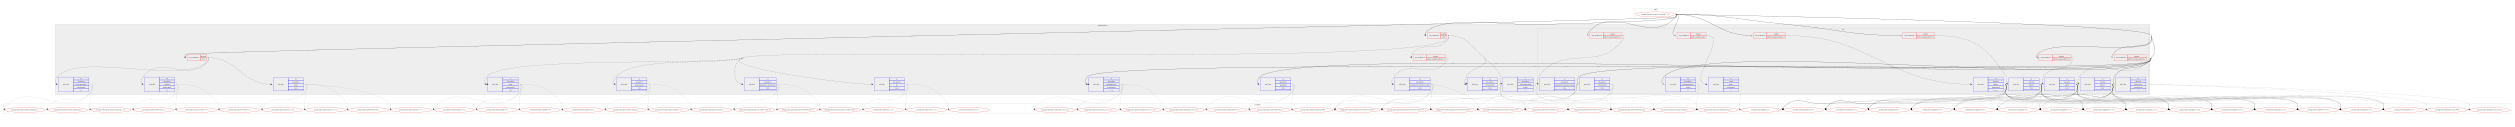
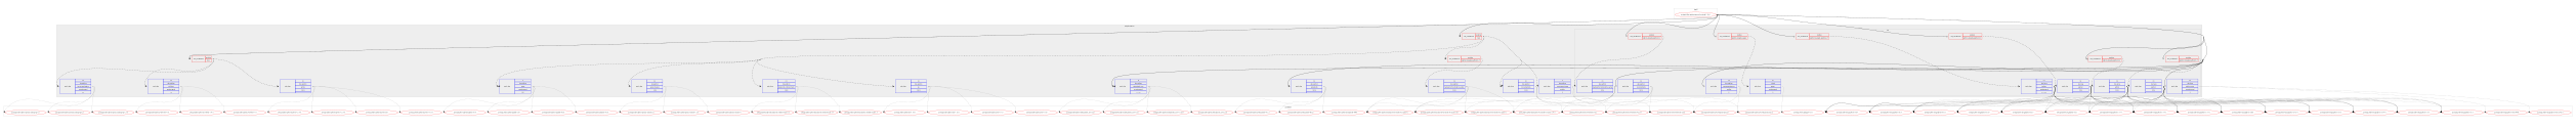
  digraph {
    compound=true
    concentrate=true
    fontname=Ubuntu
    fontsize=10
    newrank=true
    rankdir=TB
    ranksep=1.5
    node [color=red fontname=Ubuntu fontsize=10]
    edge [arrowhead=vee fontname=Ubuntu headport=w style=dotted tailport=e weight=100]
    n1 [label="portage://dev-python/jaraco-functools-1.20-r1" width=4]
    n2 [color=blue label=<<TABLE BORDER="0" CELLBORDER="1" CELLSPACING="0" CELLPADDING="4" WIDTH="220"><TR><TD ROWSPAN="6" CELLPADDING="30">pack_dep</TD></TR><TR><TD WIDTH="110">no</TD></TR><TR><TD>dev-python</TD></TR><TR><TD>jaraco-packaging</TD></TR><TR><TD>greaterequal</TD></TR><TR><TD>3.2</TD></TR></TABLE>> shape=none]
    n3 [color=blue label=<<TABLE BORDER="0" CELLBORDER="1" CELLSPACING="0" CELLPADDING="4" WIDTH="220"><TR><TD ROWSPAN="6" CELLPADDING="30">pack_dep</TD></TR><TR><TD WIDTH="110">no</TD></TR><TR><TD>dev-python</TD></TR><TR><TD>rst-linker</TD></TR><TR><TD>greaterequal</TD></TR><TR><TD>1.9</TD></TR></TABLE>> shape=none]
    n4 [color=blue label=<<TABLE BORDER="0" CELLBORDER="1" CELLSPACING="0" CELLPADDING="4" WIDTH="220"><TR><TD ROWSPAN="6" CELLPADDING="30">pack_dep</TD></TR><TR><TD WIDTH="110">no</TD></TR><TR><TD>dev-python</TD></TR><TR><TD>sphinx</TD></TR><TR><TD>none</TD></TR><TR><TD></TD></TR></TABLE>> shape=none]
    n5 [label=<<TABLE BORDER="0" CELLBORDER="1" CELLSPACING="0" CELLPADDING="4"><TR><TD ROWSPAN="3" CELLPADDING="10">use_conditional</TD></TR><TR><TD>positive</TD></TR><TR><TD>doc</TD></TR></TABLE>> shape=none]
    n6 [color=blue label=<<TABLE BORDER="0" CELLBORDER="1" CELLSPACING="0" CELLPADDING="4" WIDTH="220"><TR><TD ROWSPAN="6" CELLPADDING="30">pack_dep</TD></TR><TR><TD WIDTH="110">no</TD></TR><TR><TD>dev-python</TD></TR><TR><TD>namespace-jaraco</TD></TR><TR><TD>smaller</TD></TR><TR><TD>2</TD></TR></TABLE>> shape=none]
    n7 [color=blue label=<<TABLE BORDER="0" CELLBORDER="1" CELLSPACING="0" CELLPADDING="4" WIDTH="220"><TR><TD ROWSPAN="6" CELLPADDING="30">pack_dep</TD></TR><TR><TD WIDTH="110">no</TD></TR><TR><TD>dev-python</TD></TR><TR><TD>more-itertools</TD></TR><TR><TD>none</TD></TR><TR><TD></TD></TR></TABLE>> shape=none]
    n8 [color=blue label=<<TABLE BORDER="0" CELLBORDER="1" CELLSPACING="0" CELLPADDING="4" WIDTH="220"><TR><TD ROWSPAN="6" CELLPADDING="30">pack_dep</TD></TR><TR><TD WIDTH="110">no</TD></TR><TR><TD>dev-python</TD></TR><TR><TD>backports-functools-lru-cache</TD></TR><TR><TD>none</TD></TR><TR><TD></TD></TR></TABLE>> shape=none]
    n9 [label=<<TABLE BORDER="0" CELLBORDER="1" CELLSPACING="0" CELLPADDING="4"><TR><TD ROWSPAN="3" CELLPADDING="10">use_conditional</TD></TR><TR><TD>positive</TD></TR><TR><TD>python_targets_python2_7</TD></TR></TABLE>> shape=none]
    n10 [color=blue label=<<TABLE BORDER="0" CELLBORDER="1" CELLSPACING="0" CELLPADDING="4" WIDTH="220"><TR><TD ROWSPAN="6" CELLPADDING="30">pack_dep</TD></TR><TR><TD WIDTH="110">no</TD></TR><TR><TD>dev-python</TD></TR><TR><TD>pytest</TD></TR><TR><TD>greaterequal</TD></TR><TR><TD>2.8</TD></TR></TABLE>> shape=none]
    n11 [color=blue label=<<TABLE BORDER="0" CELLBORDER="1" CELLSPACING="0" CELLPADDING="4" WIDTH="220"><TR><TD ROWSPAN="6" CELLPADDING="30">pack_dep</TD></TR><TR><TD WIDTH="110">no</TD></TR><TR><TD>dev-python</TD></TR><TR><TD>jaraco-classes</TD></TR><TR><TD>none</TD></TR><TR><TD></TD></TR></TABLE>> shape=none]
    n12 [color=blue label=<<TABLE BORDER="0" CELLBORDER="1" CELLSPACING="0" CELLPADDING="4" WIDTH="220"><TR><TD ROWSPAN="6" CELLPADDING="30">pack_dep</TD></TR><TR><TD WIDTH="110">no</TD></TR><TR><TD>dev-python</TD></TR><TR><TD>backports-unittest-mock</TD></TR><TR><TD>none</TD></TR><TR><TD></TD></TR></TABLE>> shape=none]
    n13 [color=blue label=<<TABLE BORDER="0" CELLBORDER="1" CELLSPACING="0" CELLPADDING="4" WIDTH="220"><TR><TD ROWSPAN="6" CELLPADDING="30">pack_dep</TD></TR><TR><TD WIDTH="110">no</TD></TR><TR><TD>dev-python</TD></TR><TR><TD>six</TD></TR><TR><TD>none</TD></TR><TR><TD></TD></TR></TABLE>> shape=none]
    n14 [label=<<TABLE BORDER="0" CELLBORDER="1" CELLSPACING="0" CELLPADDING="4"><TR><TD ROWSPAN="3" CELLPADDING="10">use_conditional</TD></TR><TR><TD>positive</TD></TR><TR><TD>test</TD></TR></TABLE>> shape=none]
    n15 [color=blue label=<<TABLE BORDER="0" CELLBORDER="1" CELLSPACING="0" CELLPADDING="4" WIDTH="220"><TR><TD ROWSPAN="6" CELLPADDING="30">pack_dep</TD></TR><TR><TD WIDTH="110">no</TD></TR><TR><TD>dev-python</TD></TR><TR><TD>setuptools_scm</TD></TR><TR><TD>greaterequal</TD></TR><TR><TD>1.15.0</TD></TR></TABLE>> shape=none]
    n16 [color=blue label=<<TABLE BORDER="0" CELLBORDER="1" CELLSPACING="0" CELLPADDING="4" WIDTH="220"><TR><TD ROWSPAN="6" CELLPADDING="30">pack_dep</TD></TR><TR><TD WIDTH="110">no</TD></TR><TR><TD>dev-python</TD></TR><TR><TD>setuptools</TD></TR><TR><TD>none</TD></TR><TR><TD></TD></TR></TABLE>> shape=none]
    n17 [color=blue label=<<TABLE BORDER="0" CELLBORDER="1" CELLSPACING="0" CELLPADDING="4" WIDTH="220"><TR><TD ROWSPAN="6" CELLPADDING="30">pack_dep</TD></TR><TR><TD WIDTH="110">no</TD></TR><TR><TD>virtual</TD></TR><TR><TD>pypy3</TD></TR><TR><TD>greaterequal</TD></TR><TR><TD>5</TD></TR></TABLE>> shape=none]
    n18 [label=<<TABLE BORDER="0" CELLBORDER="1" CELLSPACING="0" CELLPADDING="4"><TR><TD ROWSPAN="3" CELLPADDING="10">use_conditional</TD></TR><TR><TD>positive</TD></TR><TR><TD>python_targets_pypy3</TD></TR></TABLE>> shape=none]
    n19 [color=blue label=<<TABLE BORDER="0" CELLBORDER="1" CELLSPACING="0" CELLPADDING="4" WIDTH="220"><TR><TD ROWSPAN="6" CELLPADDING="30">pack_dep</TD></TR><TR><TD WIDTH="110">no</TD></TR><TR><TD>dev-lang</TD></TR><TR><TD>python</TD></TR><TR><TD>greaterequal</TD></TR><TR><TD>2.7.5-r2</TD></TR></TABLE>> shape=none]
    n20 [label=<<TABLE BORDER="0" CELLBORDER="1" CELLSPACING="0" CELLPADDING="4"><TR><TD ROWSPAN="3" CELLPADDING="10">use_conditional</TD></TR><TR><TD>positive</TD></TR><TR><TD>python_targets_python2_7</TD></TR></TABLE>> shape=none]
    n21 [color=blue label=<<TABLE BORDER="0" CELLBORDER="1" CELLSPACING="0" CELLPADDING="4" WIDTH="220"><TR><TD ROWSPAN="6" CELLPADDING="30">pack_dep</TD></TR><TR><TD WIDTH="110">no</TD></TR><TR><TD>dev-python</TD></TR><TR><TD>backports-functools-lru-cache</TD></TR><TR><TD>none</TD></TR><TR><TD></TD></TR></TABLE>> shape=none]
    n22 [label=<<TABLE BORDER="0" CELLBORDER="1" CELLSPACING="0" CELLPADDING="4"><TR><TD ROWSPAN="3" CELLPADDING="10">use_conditional</TD></TR><TR><TD>positive</TD></TR><TR><TD>python_targets_python2_7</TD></TR></TABLE>> shape=none]
    n23 [color=blue label=<<TABLE BORDER="0" CELLBORDER="1" CELLSPACING="0" CELLPADDING="4" WIDTH="220"><TR><TD ROWSPAN="6" CELLPADDING="30">pack_dep</TD></TR><TR><TD WIDTH="110">no</TD></TR><TR><TD>dev-lang</TD></TR><TR><TD>python</TD></TR><TR><TD>none</TD></TR><TR><TD></TD></TR></TABLE>> shape=none]
    n24 [label=<<TABLE BORDER="0" CELLBORDER="1" CELLSPACING="0" CELLPADDING="4"><TR><TD ROWSPAN="3" CELLPADDING="10">use_conditional</TD></TR><TR><TD>positive</TD></TR><TR><TD>python_targets_python3_5</TD></TR></TABLE>> shape=none]
    n25 [color=blue label=<<TABLE BORDER="0" CELLBORDER="1" CELLSPACING="0" CELLPADDING="4" WIDTH="220"><TR><TD ROWSPAN="6" CELLPADDING="30">pack_dep</TD></TR><TR><TD WIDTH="110">no</TD></TR><TR><TD>dev-lang</TD></TR><TR><TD>python</TD></TR><TR><TD>none</TD></TR><TR><TD></TD></TR></TABLE>> shape=none]
    n26 [label=<<TABLE BORDER="0" CELLBORDER="1" CELLSPACING="0" CELLPADDING="4"><TR><TD ROWSPAN="3" CELLPADDING="10">use_conditional</TD></TR><TR><TD>positive</TD></TR><TR><TD>python_targets_python3_6</TD></TR></TABLE>> shape=none]
    n27 [color=blue label=<<TABLE BORDER="0" CELLBORDER="1" CELLSPACING="0" CELLPADDING="4" WIDTH="220"><TR><TD ROWSPAN="6" CELLPADDING="30">pack_dep</TD></TR><TR><TD WIDTH="110">no</TD></TR><TR><TD>dev-lang</TD></TR><TR><TD>python</TD></TR><TR><TD>none</TD></TR><TR><TD></TD></TR></TABLE>> shape=none]
    n28 [label=<<TABLE BORDER="0" CELLBORDER="1" CELLSPACING="0" CELLPADDING="4"><TR><TD ROWSPAN="3" CELLPADDING="10">use_conditional</TD></TR><TR><TD>positive</TD></TR><TR><TD>python_targets_python3_7</TD></TR></TABLE>> shape=none]
    n29 [color=blue label=<<TABLE BORDER="0" CELLBORDER="1" CELLSPACING="0" CELLPADDING="4" WIDTH="220"><TR><TD ROWSPAN="6" CELLPADDING="30">pack_dep</TD></TR><TR><TD WIDTH="110">no</TD></TR><TR><TD>dev-lang</TD></TR><TR><TD>python-exec</TD></TR><TR><TD>greaterequal</TD></TR><TR><TD>2</TD></TR></TABLE>> shape=none]
    n30 [color=blue label=<<TABLE BORDER="0" CELLBORDER="1" CELLSPACING="0" CELLPADDING="4" WIDTH="220"><TR><TD ROWSPAN="6" CELLPADDING="30">pack_dep</TD></TR><TR><TD WIDTH="110">no</TD></TR><TR><TD>dev-python</TD></TR><TR><TD>more-itertools</TD></TR><TR><TD>none</TD></TR><TR><TD></TD></TR></TABLE>> shape=none]
    n31 [color=blue label=<<TABLE BORDER="0" CELLBORDER="1" CELLSPACING="0" CELLPADDING="4" WIDTH="220"><TR><TD ROWSPAN="6" CELLPADDING="30">pack_dep</TD></TR><TR><TD WIDTH="110">no</TD></TR><TR><TD>dev-python</TD></TR><TR><TD>namespace-jaraco</TD></TR><TR><TD>smaller</TD></TR><TR><TD>2</TD></TR></TABLE>> shape=none]
    n32 [label="portage://dev-python/sphinx-1.2.2-r1" width=4]
    n33 [label="portage://dev-python/sphinx-1.2.3-r1" width=4]
    n34 [label="portage://dev-python/sphinx-1.7.5-r1" width=4]
    n35 [label="portage://dev-python/sphinx-2.0.1" width=4]
    n36 [label="portage://dev-python/jaraco-packaging-4.1" width=4]
    n37 [label="portage://dev-python/jaraco-packaging-5.1-r1" width=4]
    n38 [label="portage://dev-python/jaraco-packaging-6.2" width=4]
    n39 [label="portage://dev-python/rst-linker-1.10" width=4]
    n40 [label="portage://dev-python/rst-linker-1.11" width=4]
    n41 [label="portage://dev-python/rst-linker-1.9-r1" width=4]
    n42 [label="portage://dev-python/namespace-jaraco-1" width=4]
    n43 [label="portage://dev-python/namespace-jaraco-2" width=4]
    n44 [label="portage://dev-python/more-itertools-4.2.0-r1" width=4]
    n45 [label="portage://dev-python/more-itertools-5.0.0" width=4]
    n46 [label="portage://dev-python/more-itertools-7.0.0" width=4]
    n47 [label="portage://dev-python/backports-functools-lru-cache-1.3" width=4]
    n48 [label="cache://dev-python/backports-functools-lru-cache-1.4-r1" width=4]
    n49 [label="portage://dev-python/backports-functools-lru-cache-1.5" width=4]
    n50 [label="portage://pack-python/backports-functools-lru-cache-1.6.1" width=4]
    n51 [label="portage://dev-python/pytest-3.10.1" width=4]
    n52 [label="portage://dev-python/pytest-4.5.0" width=4]
    n53 [label="portage://dev-python/pytest-4.6.6" width=4]
    n54 [label="portage://doc-python/pytest-5.0.1" width=4]
    n55 [label="portage://dev-python/backports-unittest-mock-1.3" width=4]
    n56 [label="portage://dev-python/backports-unittest-mock-1.4" width=4]
    n57 [label="portage://dev-python/backports-unittest-mock-1.5" width=4]
    n58 [label="portage://dev-python/jaraco-classes-1.4" width=4]
    n59 [label="portage://dev-python/jaraco-classes-1.5-r1" width=4]
    n60 [label="portage://dev-python/jaraco-classes-2.0" width=4]
+   n61 [label="portage://dev-python/six-1.10.0" width=4]
    n62 [label="portage://dev-python/six-1.11.0" width=4]
    n63 [label="portage://dev-python/six-1.12.0" width=4]
    n64 [label="portage://dev-python/six-1.13.0" width=4]
    n65 [label="portage://dev-python/setuptools-40.6.3" width=4]
    n66 [label="portage://dev-python/setuptools-41.5.1" width=4]
    n67 [label="portage://dev-python/setuptools-9999" width=4]
    n68 [label="portage://dev-python/setuptools_scm-1.15.6-r1" width=4]
    n69 [label="portage://dev-python/setuptools_scm-1.15.7" width=4]
    n70 [label="portage://dev-python/setuptools_scm-3.2.6" width=4]
    n71 [label="portage://dev-python/setuptools_scm-3.3.1" width=4]
    n72 [label="portage://virtual/pypy3-7.2.0" width=4]
    n73 [label="portage://dev-lang/python-2.7.15" width=4]
    n74 [label="portage://dev-lang/python-2.7.16" width=4]
    n75 [label="portage://dev-lang/python-2.7.17" width=4]
    n76 [label="portage://dev-lang/python-3.5.5" width=4]
    n77 [label="portage://dev-lang/python-3.5.7" width=4]
    n78 [label="portage://dev-lang/python-3.5.9" width=4]
    n79 [label="portage://dev-lang/python-3.6.5" width=4]
    n80 [label="portage://dev-lang/python-3.6.3" width=4]
    n81 [label="portage://dev-lang/python-3.6.9" width=4]
    n82 [label="portage://dev-lang/python-3.7.2" width=4]
    n83 [label="portage://dev-lang/python-3.7.3" width=4]
    n84 [label="portage://dev-lang/python-3.7.4-r1" width=4]
    n85 [label="portage://dev-lang/python-3.7.5" width=4]
    n86 [label="portage://dev-lang/python-3.7.5-r1" width=4]
    n87 [label="portage://dev-lang/python-3.8.0" width=4]
    n88 [label="portage://dev-lang/python-exec-2.4.6-r1" width=4]
    n89 [label="portage://dev-lang/python-exec-9999" width=4]
    subgraph cluster_1 {
      color=gray
      label=<<i>ebuild</i>>
      rank=same
      n1
    }
    subgraph cluster_2 {
      color=gray
      label=<<i>dependencies</i>>
      subgraph cluster_3 {
        color=gray
        fillcolor="#eeeeee"
        label=<<i>compile</i>>
        style=filled
        subgraph sub_4 {
          color=gray
          fillcolor="#eeeeee"
          label=<<i>compile</i>>
          style=filled
          n5
          subgraph sub_5 {
            color=gray
            fillcolor="#eeeeee"
            label=<<i>compile</i>>
            style=filled
            n2
          }
          subgraph sub_6 {
            color=gray
            fillcolor="#eeeeee"
            label=<<i>compile</i>>
            style=filled
            n3
          }
          subgraph sub_7 {
            color=gray
            fillcolor="#eeeeee"
            label=<<i>compile</i>>
            style=filled
            n4
          }
        }
        subgraph sub_8 {
          color=gray
          fillcolor="#eeeeee"
          label=<<i>compile</i>>
          style=filled
          n14
          subgraph sub_9 {
            color=gray
            fillcolor="#eeeeee"
            label=<<i>compile</i>>
            style=filled
            n6
          }
          subgraph sub_10 {
            color=gray
            fillcolor="#eeeeee"
            label=<<i>compile</i>>
            style=filled
            n7
          }
          subgraph sub_11 {
            color=gray
            fillcolor="#eeeeee"
            label=<<i>compile</i>>
            style=filled
            n9
            subgraph sub_12 {
              color=gray
              fillcolor="#eeeeee"
              label=<<i>compile</i>>
              style=filled
              n8
            }
          }
          subgraph sub_13 {
            color=gray
            fillcolor="#eeeeee"
            label=<<i>compile</i>>
            style=filled
            n10
          }
          subgraph sub_14 {
            color=gray
            fillcolor="#eeeeee"
            label=<<i>compile</i>>
            style=filled
            n11
          }
          subgraph sub_15 {
            color=gray
            fillcolor="#eeeeee"
            label=<<i>compile</i>>
            style=filled
            n12
          }
          subgraph sub_16 {
            color=gray
            fillcolor="#eeeeee"
            label=<<i>compile</i>>
            style=filled
            n13
          }
        }
        subgraph sub_17 {
          color=gray
          fillcolor="#eeeeee"
          label=<<i>compile</i>>
          style=filled
          n15
        }
        subgraph sub_18 {
          color=gray
          fillcolor="#eeeeee"
          label=<<i>compile</i>>
          style=filled
          n16
        }
      }
      subgraph cluster_19 {
        color=gray
        fillcolor="#eeeeee"
        label=<<i>compile and run</i>>
        style=filled
      }
      subgraph cluster_20 {
        color=gray
        fillcolor="#eeeeee"
        label=<<i>run</i>>
        style=filled
        subgraph sub_21 {
          color=gray
          fillcolor="#eeeeee"
          label=<<i>run</i>>
          style=filled
          n18
          subgraph sub_22 {
            color=gray
            fillcolor="#eeeeee"
            label=<<i>run</i>>
            style=filled
            n17
          }
        }
        subgraph sub_23 {
          color=gray
          fillcolor="#eeeeee"
          label=<<i>run</i>>
          style=filled
          n20
          subgraph sub_24 {
            color=gray
            fillcolor="#eeeeee"
            label=<<i>run</i>>
            style=filled
            n19
          }
        }
        subgraph sub_25 {
          color=gray
          fillcolor="#eeeeee"
          label=<<i>run</i>>
          style=filled
          n22
          subgraph sub_26 {
            color=gray
            fillcolor="#eeeeee"
            label=<<i>run</i>>
            style=filled
            n21
          }
        }
        subgraph sub_27 {
          color=gray
          fillcolor="#eeeeee"
          label=<<i>run</i>>
          style=filled
          n24
          subgraph sub_28 {
            color=gray
            fillcolor="#eeeeee"
            label=<<i>run</i>>
            style=filled
            n23
          }
        }
        subgraph sub_29 {
          color=gray
          fillcolor="#eeeeee"
          label=<<i>run</i>>
          style=filled
          n26
          subgraph sub_30 {
            color=gray
            fillcolor="#eeeeee"
            label=<<i>run</i>>
            style=filled
            n25
          }
        }
        subgraph sub_31 {
          color=gray
          fillcolor="#eeeeee"
          label=<<i>run</i>>
          style=filled
          n28
          subgraph sub_32 {
            color=gray
            fillcolor="#eeeeee"
            label=<<i>run</i>>
            style=filled
            n27
          }
        }
        subgraph sub_33 {
          color=gray
          fillcolor="#eeeeee"
          label=<<i>run</i>>
          style=filled
          n29
        }
        subgraph sub_34 {
          color=gray
          fillcolor="#eeeeee"
          label=<<i>run</i>>
          style=filled
          n30
        }
        subgraph sub_35 {
          color=gray
          fillcolor="#eeeeee"
          label=<<i>run</i>>
          style=filled
          n31
        }
      }
    }
    subgraph cluster_36 {
      color=gray
      label=<<i>candidates</i>>
      rank=same
      subgraph sub_37 {
        color=black
        label=<<i>candidates</i>>
        nodesep=1
        rank=same
        n32
        n33
        n34
        n35
      }
      subgraph sub_38 {
        color=black
        label=<<i>candidates</i>>
        nodesep=1
        rank=same
        n36
        n37
        n38
      }
      subgraph sub_39 {
        color=black
        label=<<i>candidates</i>>
        nodesep=1
        rank=same
        n39
        n40
        n41
      }
      subgraph sub_40 {
        color=black
        label=<<i>candidates</i>>
        nodesep=1
        rank=same
        n42
        n43
      }
      subgraph sub_41 {
        color=black
        label=<<i>candidates</i>>
        nodesep=1
        rank=same
        n44
        n45
        n46
      }
      subgraph sub_42 {
        color=black
        label=<<i>candidates</i>>
        nodesep=1
        rank=same
        n47
        n48
        n49
        n50
      }
      subgraph sub_43 {
        color=black
        label=<<i>candidates</i>>
        nodesep=1
        rank=same
        n51
        n52
        n53
        n54
      }
      subgraph sub_44 {
        color=black
        label=<<i>candidates</i>>
        nodesep=1
        rank=same
        n55
        n56
        n57
      }
      subgraph sub_45 {
        color=black
        label=<<i>candidates</i>>
        nodesep=1
        rank=same
        n58
        n59
        n60
      }
      subgraph sub_46 {
        color=black
        label=<<i>candidates</i>>
        nodesep=1
        rank=same
+       n61
        n62
        n63
        n64
      }
      subgraph sub_47 {
        color=black
        label=<<i>candidates</i>>
        nodesep=1
        rank=same
        n65
        n66
        n67
      }
      subgraph sub_48 {
        color=black
        label=<<i>candidates</i>>
        nodesep=1
        rank=same
        n68
        n69
        n70
        n71
      }
      subgraph sub_49 {
        color=black
        label=<<i>candidates</i>>
        nodesep=1
        rank=same
        n72
      }
      subgraph sub_50 {
        color=black
        label=<<i>candidates</i>>
        nodesep=1
        rank=same
        n73
        n74
        n75
        n76
        n77
        n78
        n79
        n80
        n81
        n82
        n83
        n84
        n85
        n86
        n87
      }
      subgraph sub_51 {
        color=black
        label=<<i>candidates</i>>
        nodesep=1
        rank=same
        n47
        n48
        n49
        n50
      }
      subgraph sub_52 {
        color=black
        label=<<i>candidates</i>>
        nodesep=1
        rank=same
        n73
        n74
        n75
        n76
        n77
        n78
        n79
        n80
        n81
        n82
        n83
        n84
        n85
        n86
        n87
      }
      subgraph sub_53 {
        color=black
        label=<<i>candidates</i>>
        nodesep=1
        rank=same
        n73
        n74
        n75
        n76
        n77
        n78
        n79
        n80
        n81
        n82
        n83
        n84
        n85
        n86
        n87
      }
      subgraph sub_54 {
        color=black
        label=<<i>candidates</i>>
        nodesep=1
        rank=same
        n73
        n74
        n75
        n76
        n77
        n78
        n79
        n80
        n81
        n82
        n83
        n84
        n85
        n86
        n87
      }
      subgraph sub_55 {
        color=black
        label=<<i>candidates</i>>
        nodesep=1
        rank=same
        n88
        n89
      }
      subgraph sub_56 {
        color=black
        label=<<i>candidates</i>>
        nodesep=1
        rank=same
        n44
        n45
        n46
      }
      subgraph sub_57 {
        color=black
        label=<<i>candidates</i>>
        nodesep=1
        rank=same
        n42
        n43
      }
    }
    n1 -> n5 [style=solid weight=20]
    n1 -> n14 [style=solid weight=20]
    n1 -> n15 [style=solid weight=20]
    n1 -> n16 [style=solid weight=20]
    n1 -> n18 [arrowhead=odot style=solid weight=20]
    n1 -> n20 [arrowhead=odot style=solid weight=20]
    n1 -> n22 [arrowhead=odot style=solid weight=20]
    n1 -> n24 [arrowhead=odot style=solid weight=20]
    n1 -> n26 [arrowhead=odot style=solid weight=20]
    n1 -> n28 [arrowhead=odot style=solid weight=20]
    n1 -> n29 [arrowhead=odot style=solid weight=20]
    n1 -> n30 [arrowhead=odot style=solid weight=20]
    n1 -> n31 [arrowhead=odot style=solid weight=20]
    n2 -> n36
    n2 -> n37
    n2 -> n38
    n3 -> n39
    n3 -> n40
    n3 -> n41
    n4 -> n32
    n4 -> n33
    n4 -> n34
    n4 -> n35
    n5 -> n2 [style=dashed weight=20]
    n5 -> n3 [style=dashed weight=20]
    n5 -> n4 [style=dashed weight=20]
    n6 -> n42
    n6 -> n43
    n7 -> n44
    n7 -> n45
    n7 -> n46
    n8 -> n47
    n8 -> n48
    n8 -> n49
    n8 -> n50
    n9 -> n8 [style=dashed weight=20]
    n10 -> n51
    n10 -> n52
    n10 -> n53
    n10 -> n54
    n11 -> n58
    n11 -> n59
    n11 -> n60
    n12 -> n55
    n12 -> n56
    n12 -> n57
+   n13 -> n61
    n13 -> n62
    n13 -> n63
    n13 -> n64
    n14 -> n6 [style=dashed weight=20]
    n14 -> n7 [style=dashed weight=20]
    n14 -> n9 [style=dashed weight=20]
    n14 -> n10 [style=dashed weight=20]
    n14 -> n11 [style=dashed weight=20]
    n14 -> n12 [style=dashed weight=20]
    n14 -> n13 [style=dashed weight=20]
    n15 -> n68
    n15 -> n69
    n15 -> n70
    n15 -> n71
    n16 -> n65
    n16 -> n66
    n16 -> n67
    n17 -> n72
    n18 -> n17 [style=dashed weight=20]
    n19 -> n73
    n19 -> n74
    n19 -> n75
    n19 -> n76
    n19 -> n77
    n19 -> n78
    n19 -> n79
    n19 -> n80
    n19 -> n81
    n19 -> n82
    n19 -> n83
    n19 -> n84
    n19 -> n85
    n19 -> n86
    n19 -> n87
    n20 -> n19 [style=dashed weight=20]
    n21 -> n47
    n21 -> n48
    n21 -> n49
    n21 -> n50
    n22 -> n21 [style=dashed weight=20]
    n23 -> n73
    n23 -> n74
    n23 -> n75
    n23 -> n76
    n23 -> n77
    n23 -> n78
    n23 -> n79
    n23 -> n80
    n23 -> n81
    n23 -> n82
    n23 -> n83
    n23 -> n84
    n23 -> n85
    n23 -> n86
    n23 -> n87
    n24 -> n23 [style=dashed weight=20]
    n25 -> n73
    n25 -> n74
    n25 -> n75
    n25 -> n76
    n25 -> n77
    n25 -> n78
    n25 -> n79
    n25 -> n80
    n25 -> n81
    n25 -> n82
    n25 -> n83
    n25 -> n84
    n25 -> n85
    n25 -> n86
    n25 -> n87
    n26 -> n25 [style=dashed weight=20]
    n27 -> n73
    n27 -> n74
    n27 -> n75
    n27 -> n76
    n27 -> n77
    n27 -> n78
    n27 -> n79
    n27 -> n80
    n27 -> n81
    n27 -> n82
    n27 -> n83
    n27 -> n84
    n27 -> n85
    n27 -> n86
    n27 -> n87
    n28 -> n27 [style=dashed weight=20]
    n29 -> n88
    n29 -> n89
    n30 -> n44
    n30 -> n45
    n30 -> n46
    n31 -> n42
    n31 -> n43
  }
